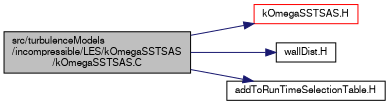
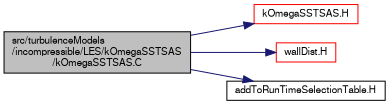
  digraph {
    rankdir=LR
    node [color=black fontname=FreeSans fontsize=10 shape=record]
    edge [color=midnightblue fontname=FreeSans fontsize=10 labelfontname=FreeSans labelfontsize=10 style=solid]
    n1 [fillcolor=grey75 fontcolor=black height=0.2 label="src/turbulenceModels\l/incompressible/LES/kOmegaSSTSAS\l/kOmegaSSTSAS.C" style=filled width=0.4]
    n2 [color=red height=0.2 label="kOmegaSSTSAS.H" width=0.4]
-   n3 [height=0.2 label="wallDist.H" width=0.4]
+   n3 [color=red height=0.2 label="wallDist.H" width=0.4]
    n4 [height=0.2 label="addToRunTimeSelectionTable.H" width=0.4]
    n1 -> n2
    n1 -> n3
    n1 -> n4
  }
